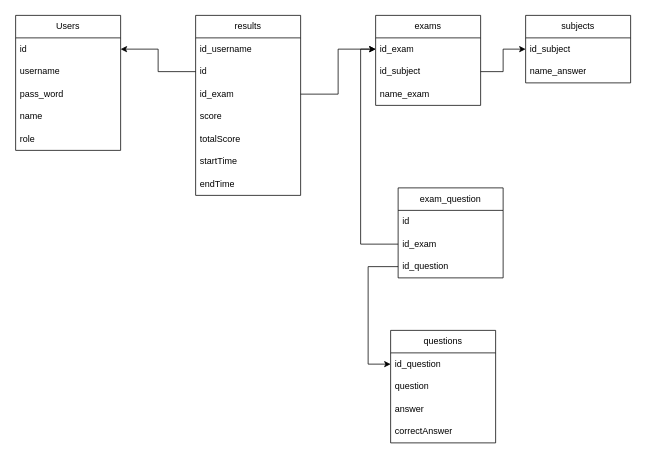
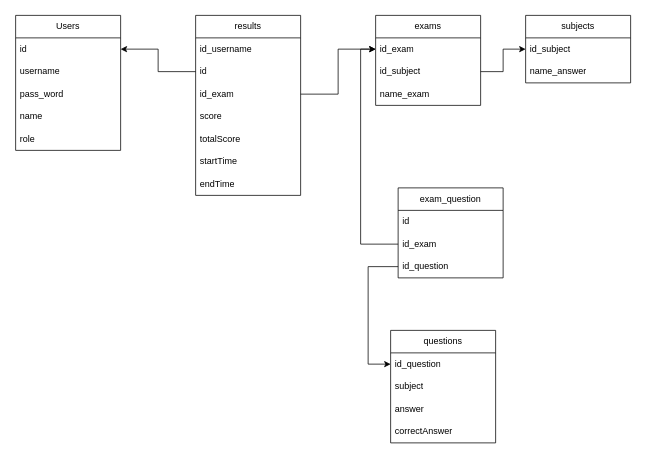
  <mxCell id="0" />
  <mxCell id="1" parent="0" />
  <mxCell id="2" value="Users" style="swimlane;fontStyle=0;childLayout=stackLayout;horizontal=1;startSize=30;horizontalStack=0;resizeParent=1;resizeParentMax=0;resizeLast=0;collapsible=1;marginBottom=0;whiteSpace=wrap;html=1;" parent="1" vertex="1"><mxGeometry x="20" y="20" width="140" height="180" as="geometry" /></mxCell>
  <mxCell id="3" value="id&lt;br&gt;" style="text;strokeColor=none;fillColor=none;align=left;verticalAlign=middle;spacingLeft=4;spacingRight=4;overflow=hidden;points=[[0,0.5],[1,0.5]];portConstraint=eastwest;rotatable=0;whiteSpace=wrap;html=1;" parent="2" vertex="1"><mxGeometry y="30" width="140" height="30" as="geometry" /></mxCell>
  <mxCell id="4" value="username" style="text;strokeColor=none;fillColor=none;align=left;verticalAlign=middle;spacingLeft=4;spacingRight=4;overflow=hidden;points=[[0,0.5],[1,0.5]];portConstraint=eastwest;rotatable=0;whiteSpace=wrap;html=1;" parent="2" vertex="1"><mxGeometry y="60" width="140" height="30" as="geometry" /></mxCell>
  <mxCell id="5" value="pass_word" style="text;strokeColor=none;fillColor=none;align=left;verticalAlign=middle;spacingLeft=4;spacingRight=4;overflow=hidden;points=[[0,0.5],[1,0.5]];portConstraint=eastwest;rotatable=0;whiteSpace=wrap;html=1;" parent="2" vertex="1"><mxGeometry y="90" width="140" height="30" as="geometry" /></mxCell>
  <mxCell id="6" value="name" style="text;strokeColor=none;fillColor=none;align=left;verticalAlign=middle;spacingLeft=4;spacingRight=4;overflow=hidden;points=[[0,0.5],[1,0.5]];portConstraint=eastwest;rotatable=0;whiteSpace=wrap;html=1;" parent="2" vertex="1"><mxGeometry y="120" width="140" height="30" as="geometry" /></mxCell>
  <mxCell id="7" value="role" style="text;strokeColor=none;fillColor=none;align=left;verticalAlign=middle;spacingLeft=4;spacingRight=4;overflow=hidden;points=[[0,0.5],[1,0.5]];portConstraint=eastwest;rotatable=0;whiteSpace=wrap;html=1;" parent="2" vertex="1"><mxGeometry y="150" width="140" height="30" as="geometry" /></mxCell>
  <mxCell id="8" value="exam_question" style="swimlane;fontStyle=0;childLayout=stackLayout;horizontal=1;startSize=30;horizontalStack=0;resizeParent=1;resizeParentMax=0;resizeLast=0;collapsible=1;marginBottom=0;whiteSpace=wrap;html=1;" parent="1" vertex="1"><mxGeometry x="530" y="250" width="140" height="120" as="geometry" /></mxCell>
  <mxCell id="9" value="id" style="text;strokeColor=none;fillColor=none;align=left;verticalAlign=middle;spacingLeft=4;spacingRight=4;overflow=hidden;points=[[0,0.5],[1,0.5]];portConstraint=eastwest;rotatable=0;whiteSpace=wrap;html=1;" parent="8" vertex="1"><mxGeometry y="30" width="140" height="30" as="geometry" /></mxCell>
  <mxCell id="10" value="id_exam" style="text;strokeColor=none;fillColor=none;align=left;verticalAlign=middle;spacingLeft=4;spacingRight=4;overflow=hidden;points=[[0,0.5],[1,0.5]];portConstraint=eastwest;rotatable=0;whiteSpace=wrap;html=1;" parent="8" vertex="1"><mxGeometry y="60" width="140" height="30" as="geometry" /></mxCell>
  <mxCell id="11" value="id_question" style="text;strokeColor=none;fillColor=none;align=left;verticalAlign=middle;spacingLeft=4;spacingRight=4;overflow=hidden;points=[[0,0.5],[1,0.5]];portConstraint=eastwest;rotatable=0;whiteSpace=wrap;html=1;" parent="8" vertex="1"><mxGeometry y="90" width="140" height="30" as="geometry" /></mxCell>
  <mxCell id="12" value="questions" style="swimlane;fontStyle=0;childLayout=stackLayout;horizontal=1;startSize=30;horizontalStack=0;resizeParent=1;resizeParentMax=0;resizeLast=0;collapsible=1;marginBottom=0;whiteSpace=wrap;html=1;" parent="1" vertex="1"><mxGeometry x="520" y="440" width="140" height="150" as="geometry" /></mxCell>
  <mxCell id="13" value="id_question" style="text;strokeColor=none;fillColor=none;align=left;verticalAlign=middle;spacingLeft=4;spacingRight=4;overflow=hidden;points=[[0,0.5],[1,0.5]];portConstraint=eastwest;rotatable=0;whiteSpace=wrap;html=1;" parent="12" vertex="1"><mxGeometry y="30" width="140" height="30" as="geometry" /></mxCell>
- <mxCell id="14" value="question" style="text;strokeColor=none;fillColor=none;align=left;verticalAlign=middle;spacingLeft=4;spacingRight=4;overflow=hidden;points=[[0,0.5],[1,0.5]];portConstraint=eastwest;rotatable=0;whiteSpace=wrap;html=1;" parent="12" vertex="1"><mxGeometry y="60" width="140" height="30" as="geometry" /></mxCell>
+ <mxCell id="14" value="subject" style="text;strokeColor=none;fillColor=none;align=left;verticalAlign=middle;spacingLeft=4;spacingRight=4;overflow=hidden;points=[[0,0.5],[1,0.5]];portConstraint=eastwest;rotatable=0;whiteSpace=wrap;html=1;" parent="12" vertex="1"><mxGeometry y="60" width="140" height="30" as="geometry" /></mxCell>
  <mxCell id="15" value="answer" style="text;strokeColor=none;fillColor=none;align=left;verticalAlign=middle;spacingLeft=4;spacingRight=4;overflow=hidden;points=[[0,0.5],[1,0.5]];portConstraint=eastwest;rotatable=0;whiteSpace=wrap;html=1;" parent="12" vertex="1"><mxGeometry y="90" width="140" height="30" as="geometry" /></mxCell>
  <mxCell id="16" value="correctAnswer" style="text;strokeColor=none;fillColor=none;align=left;verticalAlign=middle;spacingLeft=4;spacingRight=4;overflow=hidden;points=[[0,0.5],[1,0.5]];portConstraint=eastwest;rotatable=0;whiteSpace=wrap;html=1;" parent="12" vertex="1"><mxGeometry y="120" width="140" height="30" as="geometry" /></mxCell>
  <mxCell id="17" value="results" style="swimlane;fontStyle=0;childLayout=stackLayout;horizontal=1;startSize=30;horizontalStack=0;resizeParent=1;resizeParentMax=0;resizeLast=0;collapsible=1;marginBottom=0;whiteSpace=wrap;html=1;" parent="1" vertex="1"><mxGeometry x="260" y="20" width="140" height="240" as="geometry" /></mxCell>
  <mxCell id="18" value="id_username" style="text;strokeColor=none;fillColor=none;align=left;verticalAlign=middle;spacingLeft=4;spacingRight=4;overflow=hidden;points=[[0,0.5],[1,0.5]];portConstraint=eastwest;rotatable=0;whiteSpace=wrap;html=1;" parent="17" vertex="1"><mxGeometry y="30" width="140" height="30" as="geometry" /></mxCell>
  <mxCell id="19" value="id" style="text;strokeColor=none;fillColor=none;align=left;verticalAlign=middle;spacingLeft=4;spacingRight=4;overflow=hidden;points=[[0,0.5],[1,0.5]];portConstraint=eastwest;rotatable=0;whiteSpace=wrap;html=1;" parent="17" vertex="1"><mxGeometry y="60" width="140" height="30" as="geometry" /></mxCell>
  <mxCell id="20" value="id_exam" style="text;strokeColor=none;fillColor=none;align=left;verticalAlign=middle;spacingLeft=4;spacingRight=4;overflow=hidden;points=[[0,0.5],[1,0.5]];portConstraint=eastwest;rotatable=0;whiteSpace=wrap;html=1;" parent="17" vertex="1"><mxGeometry y="90" width="140" height="30" as="geometry" /></mxCell>
  <mxCell id="21" value="score" style="text;strokeColor=none;fillColor=none;align=left;verticalAlign=middle;spacingLeft=4;spacingRight=4;overflow=hidden;points=[[0,0.5],[1,0.5]];portConstraint=eastwest;rotatable=0;whiteSpace=wrap;html=1;" parent="17" vertex="1"><mxGeometry y="120" width="140" height="30" as="geometry" /></mxCell>
  <mxCell id="22" value="totalScore" style="text;strokeColor=none;fillColor=none;align=left;verticalAlign=middle;spacingLeft=4;spacingRight=4;overflow=hidden;points=[[0,0.5],[1,0.5]];portConstraint=eastwest;rotatable=0;whiteSpace=wrap;html=1;" parent="17" vertex="1"><mxGeometry y="150" width="140" height="30" as="geometry" /></mxCell>
  <mxCell id="23" value="startTime" style="text;strokeColor=none;fillColor=none;align=left;verticalAlign=middle;spacingLeft=4;spacingRight=4;overflow=hidden;points=[[0,0.5],[1,0.5]];portConstraint=eastwest;rotatable=0;whiteSpace=wrap;html=1;" parent="17" vertex="1"><mxGeometry y="180" width="140" height="30" as="geometry" /></mxCell>
  <mxCell id="24" value="endTime" style="text;strokeColor=none;fillColor=none;align=left;verticalAlign=middle;spacingLeft=4;spacingRight=4;overflow=hidden;points=[[0,0.5],[1,0.5]];portConstraint=eastwest;rotatable=0;whiteSpace=wrap;html=1;" parent="17" vertex="1"><mxGeometry y="210" width="140" height="30" as="geometry" /></mxCell>
  <mxCell id="25" value="subjects" style="swimlane;fontStyle=0;childLayout=stackLayout;horizontal=1;startSize=30;horizontalStack=0;resizeParent=1;resizeParentMax=0;resizeLast=0;collapsible=1;marginBottom=0;whiteSpace=wrap;html=1;" parent="1" vertex="1"><mxGeometry x="700" y="20" width="140" height="90" as="geometry" /></mxCell>
  <mxCell id="26" value="id_subject" style="text;strokeColor=none;fillColor=none;align=left;verticalAlign=middle;spacingLeft=4;spacingRight=4;overflow=hidden;points=[[0,0.5],[1,0.5]];portConstraint=eastwest;rotatable=0;whiteSpace=wrap;html=1;" parent="25" vertex="1"><mxGeometry y="30" width="140" height="30" as="geometry" /></mxCell>
  <mxCell id="27" value="name_answer" style="text;strokeColor=none;fillColor=none;align=left;verticalAlign=middle;spacingLeft=4;spacingRight=4;overflow=hidden;points=[[0,0.5],[1,0.5]];portConstraint=eastwest;rotatable=0;whiteSpace=wrap;html=1;" parent="25" vertex="1"><mxGeometry y="60" width="140" height="30" as="geometry" /></mxCell>
  <mxCell id="28" value="exams" style="swimlane;fontStyle=0;childLayout=stackLayout;horizontal=1;startSize=30;horizontalStack=0;resizeParent=1;resizeParentMax=0;resizeLast=0;collapsible=1;marginBottom=0;whiteSpace=wrap;html=1;" parent="1" vertex="1"><mxGeometry x="500" y="20" width="140" height="120" as="geometry" /></mxCell>
  <mxCell id="29" value="id_exam" style="text;strokeColor=none;fillColor=none;align=left;verticalAlign=middle;spacingLeft=4;spacingRight=4;overflow=hidden;points=[[0,0.5],[1,0.5]];portConstraint=eastwest;rotatable=0;whiteSpace=wrap;html=1;" parent="28" vertex="1"><mxGeometry y="30" width="140" height="30" as="geometry" /></mxCell>
  <mxCell id="30" value="id_subject" style="text;strokeColor=none;fillColor=none;align=left;verticalAlign=middle;spacingLeft=4;spacingRight=4;overflow=hidden;points=[[0,0.5],[1,0.5]];portConstraint=eastwest;rotatable=0;whiteSpace=wrap;html=1;" parent="28" vertex="1"><mxGeometry y="60" width="140" height="30" as="geometry" /></mxCell>
  <mxCell id="31" value="name_exam" style="text;strokeColor=none;fillColor=none;align=left;verticalAlign=middle;spacingLeft=4;spacingRight=4;overflow=hidden;points=[[0,0.5],[1,0.5]];portConstraint=eastwest;rotatable=0;whiteSpace=wrap;html=1;" parent="28" vertex="1"><mxGeometry y="90" width="140" height="30" as="geometry" /></mxCell>
  <mxCell id="32" style="edgeStyle=orthogonalEdgeStyle;rounded=0;orthogonalLoop=1;jettySize=auto;html=1;exitX=0;exitY=0.5;exitDx=0;exitDy=0;entryX=0;entryY=0.5;entryDx=0;entryDy=0;" parent="1" source="10" target="29" edge="1"><mxGeometry relative="1" as="geometry" /></mxCell>
  <mxCell id="33" style="edgeStyle=orthogonalEdgeStyle;rounded=0;orthogonalLoop=1;jettySize=auto;html=1;exitX=0;exitY=0.5;exitDx=0;exitDy=0;entryX=0;entryY=0.5;entryDx=0;entryDy=0;" parent="1" source="11" target="13" edge="1"><mxGeometry relative="1" as="geometry"><Array as="points"><mxPoint x="490" y="355" /><mxPoint x="490" y="485" /></Array></mxGeometry></mxCell>
  <mxCell id="34" style="edgeStyle=orthogonalEdgeStyle;rounded=0;orthogonalLoop=1;jettySize=auto;html=1;exitX=1;exitY=0.5;exitDx=0;exitDy=0;entryX=0;entryY=0.5;entryDx=0;entryDy=0;" parent="1" source="30" target="26" edge="1"><mxGeometry relative="1" as="geometry" /></mxCell>
  <mxCell id="35" style="edgeStyle=orthogonalEdgeStyle;rounded=0;orthogonalLoop=1;jettySize=auto;html=1;exitX=1;exitY=0.5;exitDx=0;exitDy=0;entryX=0;entryY=0.5;entryDx=0;entryDy=0;" parent="1" source="20" target="29" edge="1"><mxGeometry relative="1" as="geometry" /></mxCell>
  <mxCell id="36" style="edgeStyle=orthogonalEdgeStyle;rounded=0;orthogonalLoop=1;jettySize=auto;html=1;exitX=0;exitY=0.5;exitDx=0;exitDy=0;entryX=1;entryY=0.5;entryDx=0;entryDy=0;" parent="1" source="19" target="3" edge="1"><mxGeometry relative="1" as="geometry" /></mxCell>
